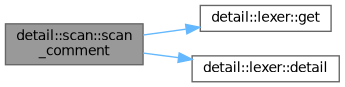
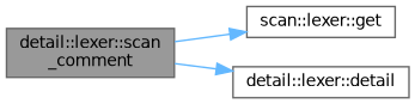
  digraph {
    rankdir=LR
    node [color=grey40 fillcolor=white fontname=Helvetica fontsize=10 shape=box style=filled]
    edge [color=steelblue1 fontname=Helvetica fontsize=10 labelfontname=Helvetica labelfontsize=10 style=solid]
-   n1 [color=gray40 fillcolor=grey60 fontcolor=black height=0.2 label="detail::scan::scan\l_comment" width=0.4]
-   n2 [height=0.2 label="detail::lexer::get" width=0.4]
+   n1 [color=gray40 fillcolor=grey60 fontcolor=black height=0.2 label="detail::lexer::scan\l_comment" width=0.4]
+   n2 [height=0.2 label="scan::lexer::get" width=0.4]
    n3 [height=0.2 label="detail::lexer::detail" width=0.4]
    n1 -> n2
    n1 -> n3
  }
